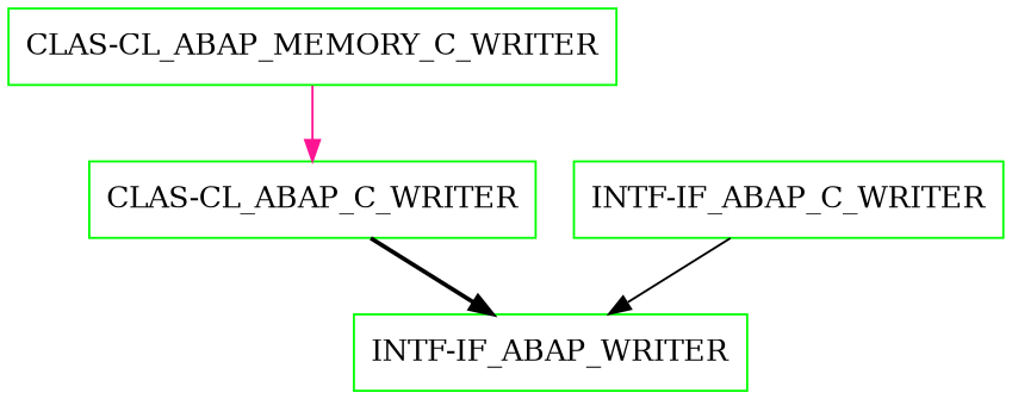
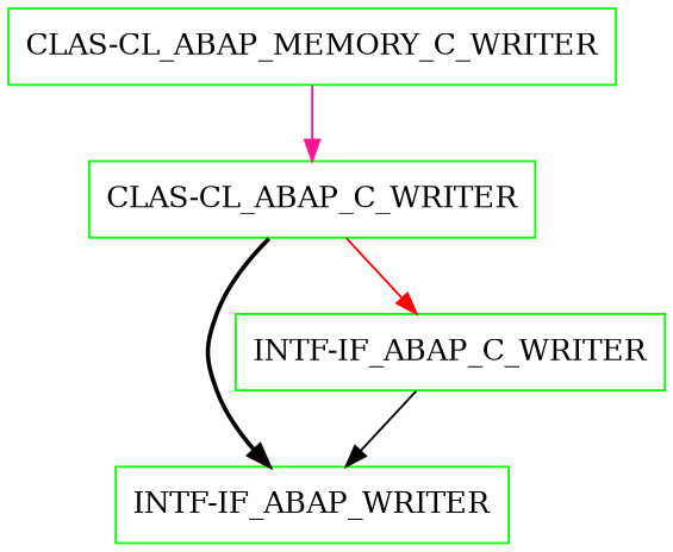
  digraph {
    node [color=green shape=box]
    edge [color=black style=solid]
    "CLAS-CL_ABAP_MEMORY_C_WRITER"
    "CLAS-CL_ABAP_C_WRITER"
    "INTF-IF_ABAP_WRITER"
    "INTF-IF_ABAP_C_WRITER"
    "CLAS-CL_ABAP_MEMORY_C_WRITER" -> "CLAS-CL_ABAP_C_WRITER" [color=deeppink]
    "CLAS-CL_ABAP_C_WRITER" -> "INTF-IF_ABAP_WRITER" [style=bold]
+   "CLAS-CL_ABAP_C_WRITER" -> "INTF-IF_ABAP_C_WRITER" [color=red]
    "INTF-IF_ABAP_C_WRITER" -> "INTF-IF_ABAP_WRITER"
  }
